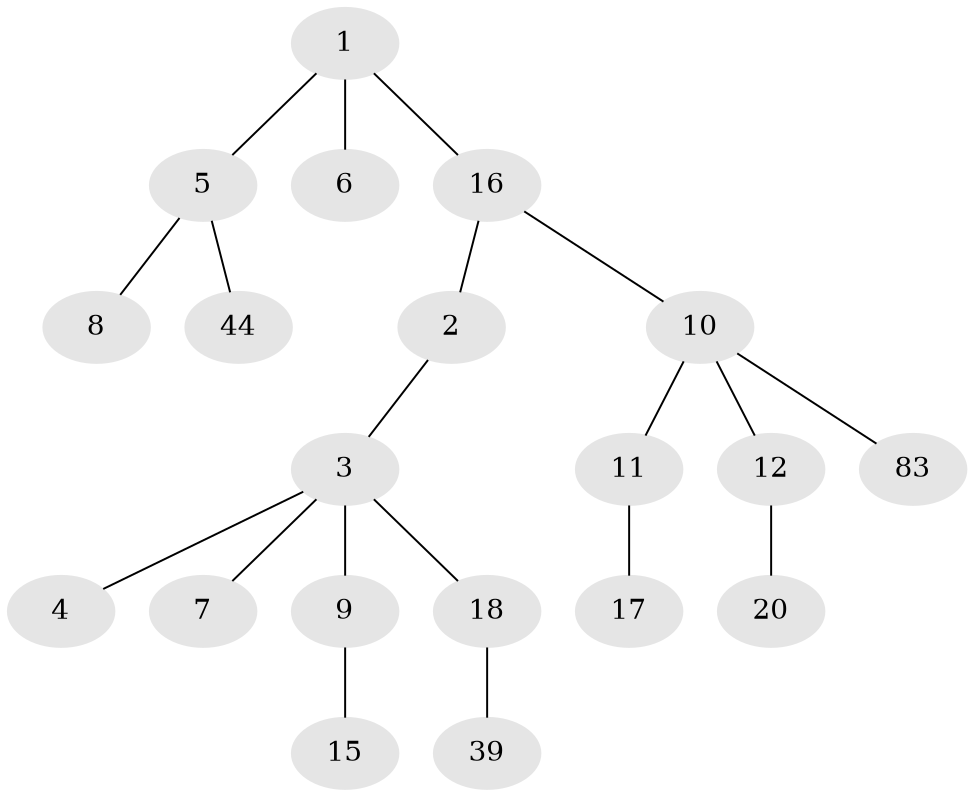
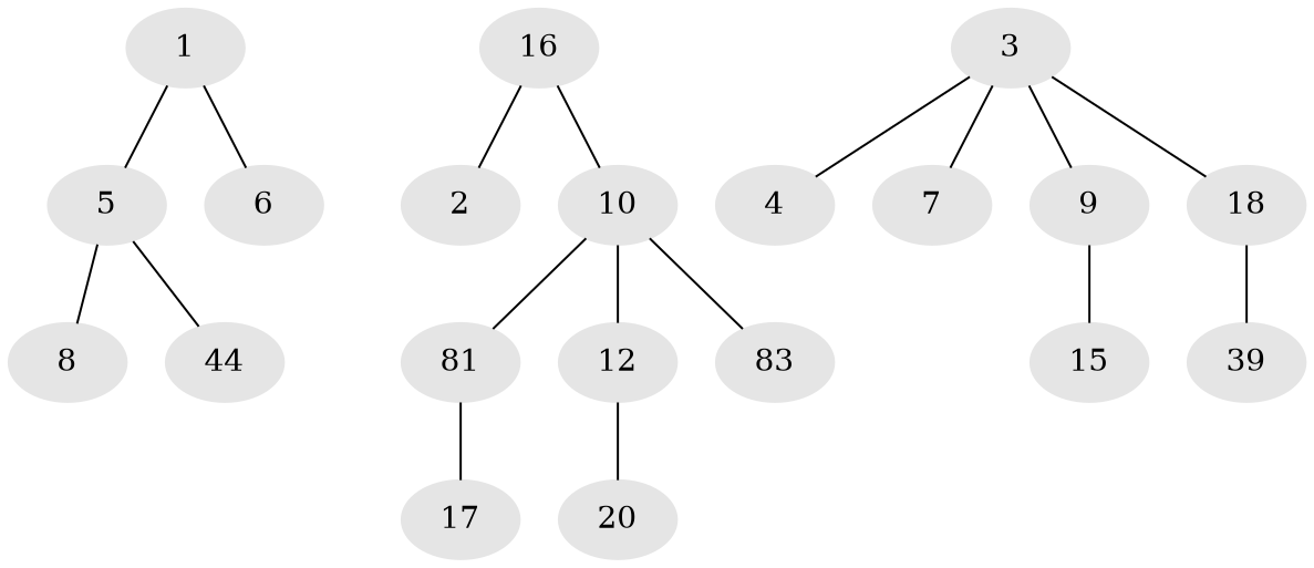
  graph {
    node [color=gray90 style=filled]
    1
    5
    6
    16
    2
    3
    8
    n8 [label=44]
    10
    4
    7
    9
    18
    15
    n15 [label=39]
-   11
+   11 [label=81]
    12
    n18 [label=83]
    17
    20
    1 -- 5
    1 -- 6
-   1 -- 16
    5 -- 8
    5 -- n8
    16 -- 2
    16 -- 10
-   2 -- 3
    3 -- 4
    3 -- 7
    3 -- 9
    3 -- 18
    10 -- 11
    10 -- 12
    10 -- n18
    9 -- 15
    18 -- n15
    11 -- 17
    12 -- 20
  }
